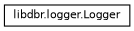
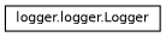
  digraph {
    rankdir=LR
-   n1 [color=black fillcolor=white fontname=Helvetica fontsize=10 height=0.2 label="libdbr.logger.Logger" shape=record style=filled width=0.4]
+   n1 [color=black fillcolor=white fontname=Helvetica fontsize=10 height=0.2 label="logger.logger.Logger" shape=record style=filled width=0.4]
  }
